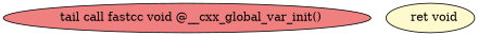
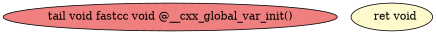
  digraph {
    node [shape=ellipse style=filled]
-   n1 [fillcolor=lightcoral label="  tail call fastcc void @__cxx_global_var_init()"]
+   n1 [fillcolor=lightcoral label="tail void fastcc void @__cxx_global_var_init()"]
    n2 [fillcolor=lemonchiffon label="  ret void"]
  }
